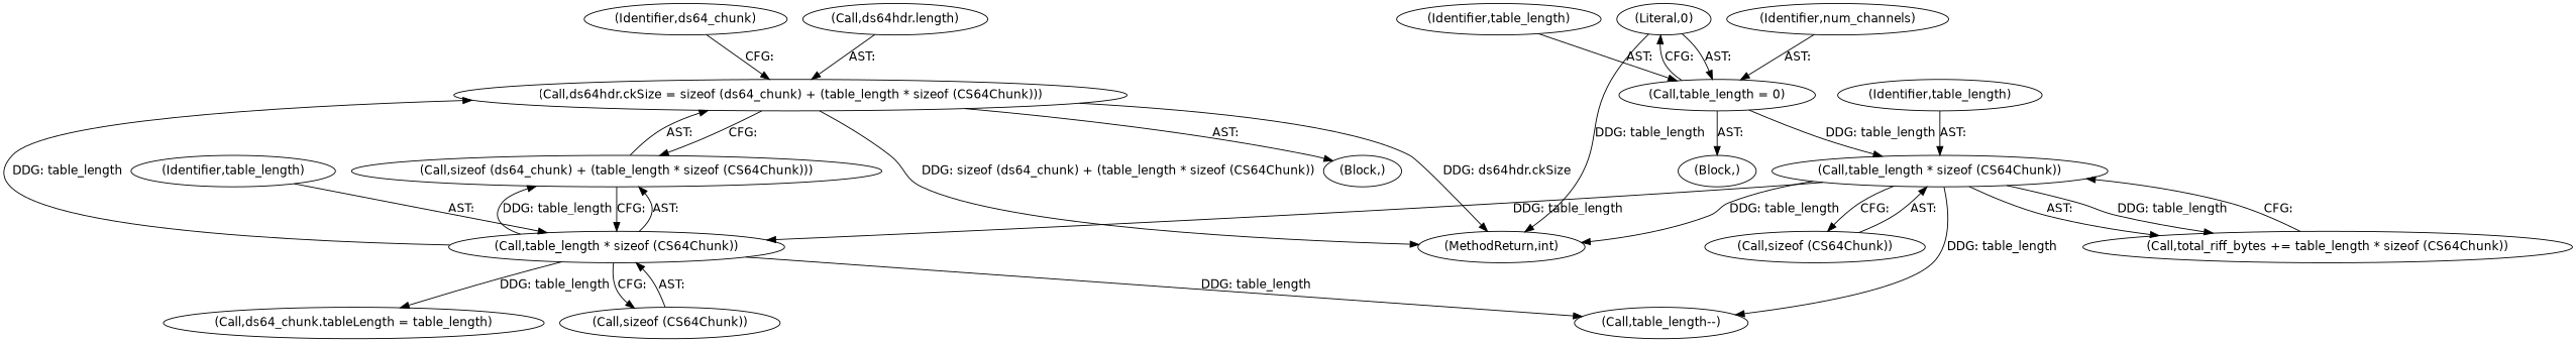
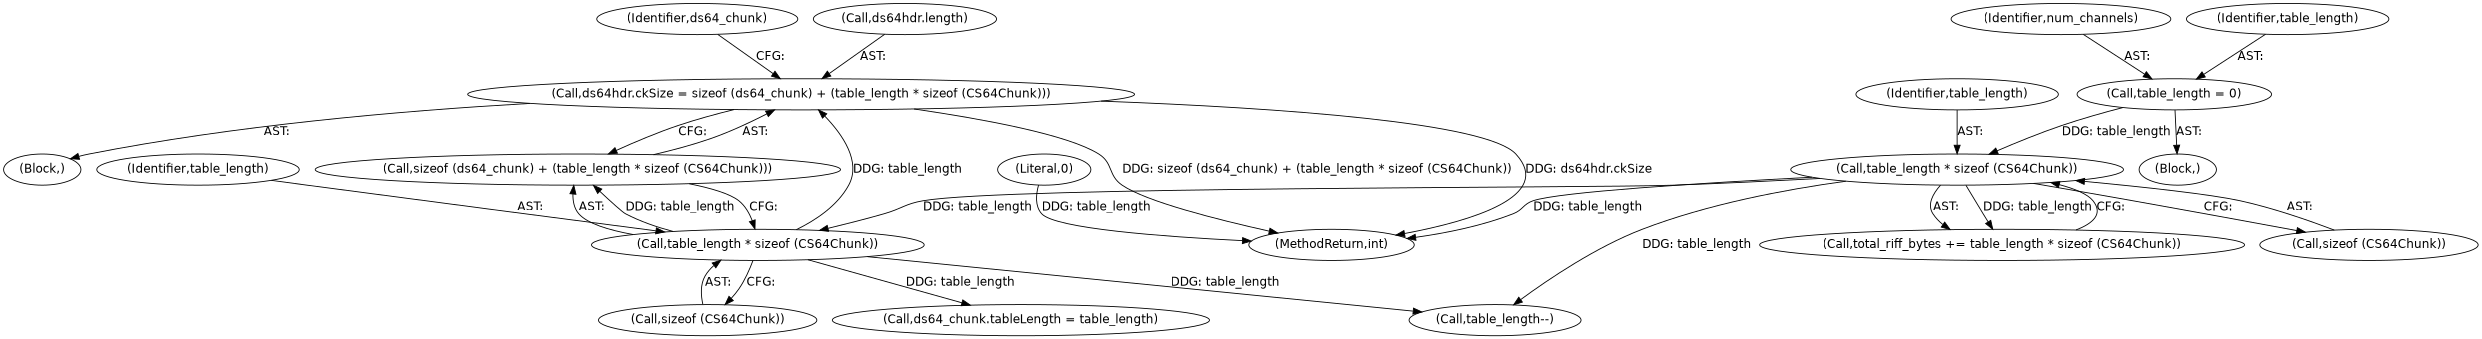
  digraph {
    fontname="DejaVu Sans"
    node [fontname="DejaVu Sans"]
    edge [fontname="DejaVu Sans"]
    n1 [label="(Call,ds64hdr.ckSize = sizeof (ds64_chunk) + (table_length * sizeof (CS64Chunk)))"]
    n2 [label="(Call,sizeof (ds64_chunk) + (table_length * sizeof (CS64Chunk)))"]
    n3 [label="(Block,)"]
    n4 [label="(MethodReturn,int)"]
    n5 [label="(Call,table_length * sizeof (CS64Chunk))"]
    n6 [label="(Call,table_length--)"]
    n7 [label="(Call,ds64_chunk.tableLength = table_length)"]
    n8 [label="(Call,sizeof (CS64Chunk))"]
    n9 [label="(Call,table_length * sizeof (CS64Chunk))"]
    n10 [label="(Call,total_riff_bytes += table_length * sizeof (CS64Chunk))"]
    n11 [label="(Call,sizeof (CS64Chunk))"]
    n12 [label="(Call,table_length = 0)"]
    n13 [label="(Literal,0)"]
    n14 [label="(Block,)"]
    n15 [label="(Identifier,ds64_chunk)"]
    n16 [label="(Call,ds64hdr.length)"]
    n17 [label="(Identifier,table_length)"]
    n18 [label="(Identifier,num_channels)"]
    n19 [label="(Identifier,table_length)"]
    n20 [label="(Identifier,table_length)"]
    n1 -> n2 [label="CFG: "]
    n1 -> n3 [label="AST: "]
    n1 -> n4 [label="DDG: ds64hdr.ckSize"]
    n1 -> n4 [label="DDG: sizeof (ds64_chunk) + (table_length * sizeof (CS64Chunk))"]
    n2 -> n1 [label="AST: "]
    n2 -> n5 [label="CFG: "]
    n5 -> n1 [label="DDG: table_length"]
    n5 -> n2 [label="AST: "]
    n5 -> n2 [label="DDG: table_length"]
    n5 -> n6 [label="DDG: table_length"]
    n5 -> n7 [label="DDG: table_length"]
    n5 -> n8 [label="CFG: "]
    n8 -> n5 [label="AST: "]
    n9 -> n4 [label="DDG: table_length"]
    n9 -> n5 [label="DDG: table_length"]
    n9 -> n6 [label="DDG: table_length"]
    n9 -> n10 [label="AST: "]
    n9 -> n10 [label="DDG: table_length"]
    n9 -> n11 [label="CFG: "]
    n10 -> n9 [label="CFG: "]
    n11 -> n9 [label="AST: "]
    n12 -> n9 [label="DDG: table_length"]
-   n12 -> n13 [label="CFG: "]
    n12 -> n14 [label="AST: "]
    n13 -> n4 [label="DDG: table_length"]
-   n13 -> n12 [label="AST: "]
    n15 -> n1 [label="CFG: "]
    n16 -> n1 [label="AST: "]
    n17 -> n9 [label="AST: "]
    n18 -> n12 [label="AST: "]
    n19 -> n5 [label="AST: "]
    n20 -> n12 [label="AST: "]
  }
